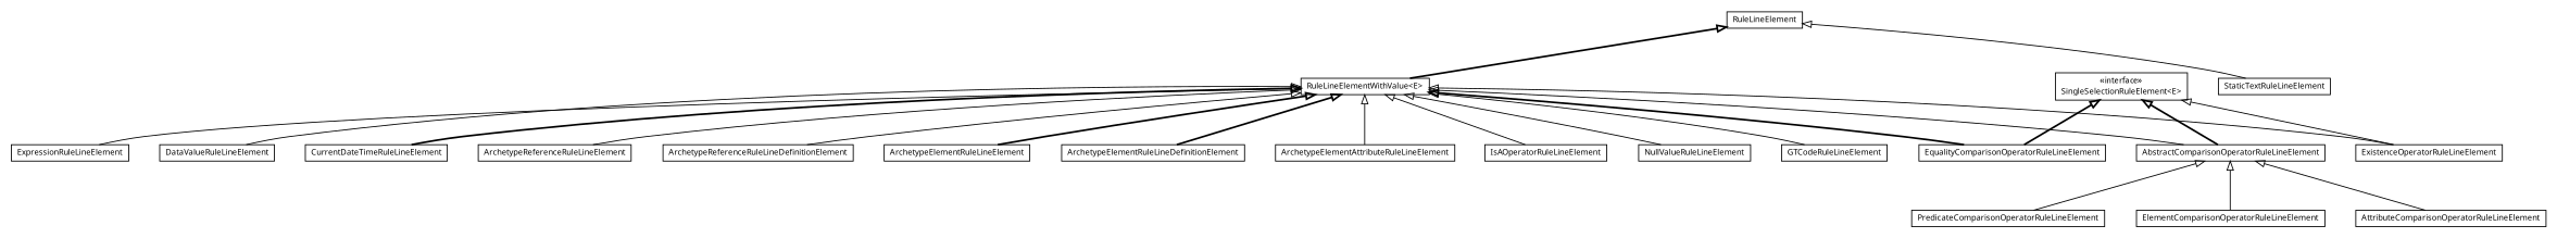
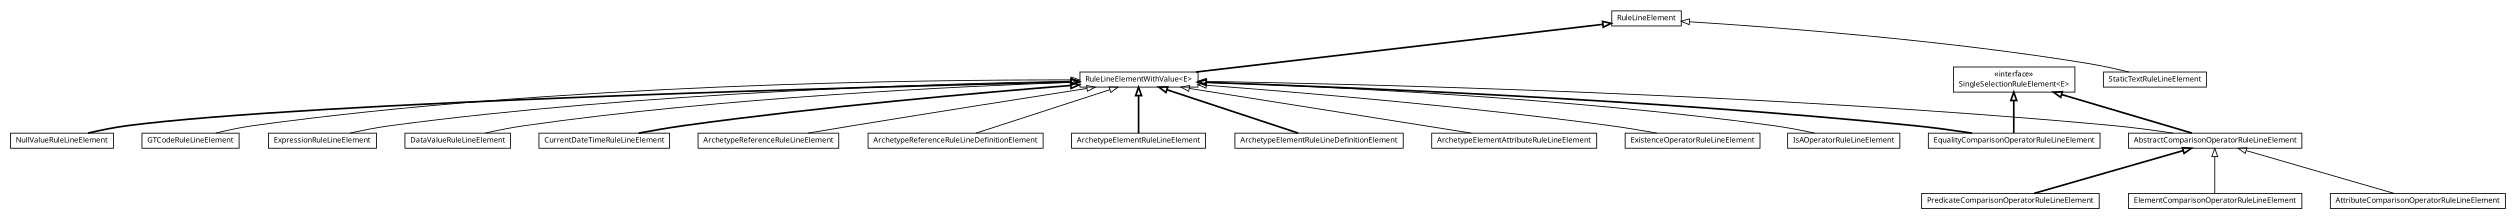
  digraph {
    fontname="Fira Sans"
    nodesep=0.25
    ranksep=0.5
    node [fontcolor=black fontname="Fira Sans" fontsize=9.0 shape=plaintext]
    edge [arrowtail=empty dir=back fontname="Fira Sans" fontsize=10 headport=p labelfontname="Trebuchet MS" labelfontsize=10 style=solid tailport=p]
    n1 [label=<<table title="se.cambio.cds.gdl.model.readable.rule.lines.elements.StaticTextRuleLineElement" border="0" cellborder="1" cellspacing="0" cellpadding="2" port="p" href="./StaticTextRuleLineElement.html"> 		<tr><td><table border="0" cellspacing="0" cellpadding="1"> <tr><td align="center" balign="center"><font face="Trebuchet MS"> StaticTextRuleLineElement </font></td></tr> 		</table></td></tr> 		</table>>]
    n2 [label=<<table title="se.cambio.cds.gdl.model.readable.rule.lines.elements.SingleSelectionRuleElement" border="0" cellborder="1" cellspacing="0" cellpadding="2" port="p" href="./SingleSelectionRuleElement.html"> 		<tr><td><table border="0" cellspacing="0" cellpadding="1"> <tr><td align="center" balign="center"> &#171;interface&#187; </td></tr> <tr><td align="center" balign="center"><font face="Trebuchet MS"> SingleSelectionRuleElement&lt;E&gt; </font></td></tr> 		</table></td></tr> 		</table>>]
    n3 [label=<<table title="se.cambio.cds.gdl.model.readable.rule.lines.elements.ExistenceOperatorRuleLineElement" border="0" cellborder="1" cellspacing="0" cellpadding="2" port="p" href="./ExistenceOperatorRuleLineElement.html"> 		<tr><td><table border="0" cellspacing="0" cellpadding="1"> <tr><td align="center" balign="center"><font face="Trebuchet MS"> ExistenceOperatorRuleLineElement </font></td></tr> 		</table></td></tr> 		</table>>]
    n4 [label=<<table title="se.cambio.cds.gdl.model.readable.rule.lines.elements.EqualityComparisonOperatorRuleLineElement" border="0" cellborder="1" cellspacing="0" cellpadding="2" port="p" href="./EqualityComparisonOperatorRuleLineElement.html"> 		<tr><td><table border="0" cellspacing="0" cellpadding="1"> <tr><td align="center" balign="center"><font face="Trebuchet MS"> EqualityComparisonOperatorRuleLineElement </font></td></tr> 		</table></td></tr> 		</table>>]
    n5 [label=<<table title="se.cambio.cds.gdl.model.readable.rule.lines.elements.AbstractComparisonOperatorRuleLineElement" border="0" cellborder="1" cellspacing="0" cellpadding="2" port="p" href="./AbstractComparisonOperatorRuleLineElement.html"> 		<tr><td><table border="0" cellspacing="0" cellpadding="1"> <tr><td align="center" balign="center"><font face="Trebuchet MS"> AbstractComparisonOperatorRuleLineElement </font></td></tr> 		</table></td></tr> 		</table>>]
    n6 [label=<<table title="se.cambio.cds.gdl.model.readable.rule.lines.elements.IsAOperatorRuleLineElement" border="0" cellborder="1" cellspacing="0" cellpadding="2" port="p" href="./IsAOperatorRuleLineElement.html"> 		<tr><td><table border="0" cellspacing="0" cellpadding="1"> <tr><td align="center" balign="center"><font face="Trebuchet MS"> IsAOperatorRuleLineElement </font></td></tr> 		</table></td></tr> 		</table>>]
    n7 [label=<<table title="se.cambio.cds.gdl.model.readable.rule.lines.elements.PredicateComparisonOperatorRuleLineElement" border="0" cellborder="1" cellspacing="0" cellpadding="2" port="p" href="./PredicateComparisonOperatorRuleLineElement.html"> 		<tr><td><table border="0" cellspacing="0" cellpadding="1"> <tr><td align="center" balign="center"><font face="Trebuchet MS"> PredicateComparisonOperatorRuleLineElement </font></td></tr> 		</table></td></tr> 		</table>>]
    n8 [label=<<table title="se.cambio.cds.gdl.model.readable.rule.lines.elements.ElementComparisonOperatorRuleLineElement" border="0" cellborder="1" cellspacing="0" cellpadding="2" port="p" href="./ElementComparisonOperatorRuleLineElement.html"> 		<tr><td><table border="0" cellspacing="0" cellpadding="1"> <tr><td align="center" balign="center"><font face="Trebuchet MS"> ElementComparisonOperatorRuleLineElement </font></td></tr> 		</table></td></tr> 		</table>>]
    n9 [label=<<table title="se.cambio.cds.gdl.model.readable.rule.lines.elements.AttributeComparisonOperatorRuleLineElement" border="0" cellborder="1" cellspacing="0" cellpadding="2" port="p" href="./AttributeComparisonOperatorRuleLineElement.html"> 		<tr><td><table border="0" cellspacing="0" cellpadding="1"> <tr><td align="center" balign="center"><font face="Trebuchet MS"> AttributeComparisonOperatorRuleLineElement </font></td></tr> 		</table></td></tr> 		</table>>]
    n10 [label=<<table title="se.cambio.cds.gdl.model.readable.rule.lines.elements.RuleLineElementWithValue" border="0" cellborder="1" cellspacing="0" cellpadding="2" port="p" href="./RuleLineElementWithValue.html"> 		<tr><td><table border="0" cellspacing="0" cellpadding="1"> <tr><td align="center" balign="center"><font face="Trebuchet MS"> RuleLineElementWithValue&lt;E&gt; </font></td></tr> 		</table></td></tr> 		</table>>]
    n11 [label=<<table title="se.cambio.cds.gdl.model.readable.rule.lines.elements.NullValueRuleLineElement" border="0" cellborder="1" cellspacing="0" cellpadding="2" port="p" href="./NullValueRuleLineElement.html"> 		<tr><td><table border="0" cellspacing="0" cellpadding="1"> <tr><td align="center" balign="center"><font face="Trebuchet MS"> NullValueRuleLineElement </font></td></tr> 		</table></td></tr> 		</table>>]
    n12 [label=<<table title="se.cambio.cds.gdl.model.readable.rule.lines.elements.GTCodeRuleLineElement" border="0" cellborder="1" cellspacing="0" cellpadding="2" port="p" href="./GTCodeRuleLineElement.html"> 		<tr><td><table border="0" cellspacing="0" cellpadding="1"> <tr><td align="center" balign="center"><font face="Trebuchet MS"> GTCodeRuleLineElement </font></td></tr> 		</table></td></tr> 		</table>>]
    n13 [label=<<table title="se.cambio.cds.gdl.model.readable.rule.lines.elements.ExpressionRuleLineElement" border="0" cellborder="1" cellspacing="0" cellpadding="2" port="p" href="./ExpressionRuleLineElement.html"> 		<tr><td><table border="0" cellspacing="0" cellpadding="1"> <tr><td align="center" balign="center"><font face="Trebuchet MS"> ExpressionRuleLineElement </font></td></tr> 		</table></td></tr> 		</table>>]
    n14 [label=<<table title="se.cambio.cds.gdl.model.readable.rule.lines.elements.DataValueRuleLineElement" border="0" cellborder="1" cellspacing="0" cellpadding="2" port="p" href="./DataValueRuleLineElement.html"> 		<tr><td><table border="0" cellspacing="0" cellpadding="1"> <tr><td align="center" balign="center"><font face="Trebuchet MS"> DataValueRuleLineElement </font></td></tr> 		</table></td></tr> 		</table>>]
    n15 [label=<<table title="se.cambio.cds.gdl.model.readable.rule.lines.elements.CurrentDateTimeRuleLineElement" border="0" cellborder="1" cellspacing="0" cellpadding="2" port="p" href="./CurrentDateTimeRuleLineElement.html"> 		<tr><td><table border="0" cellspacing="0" cellpadding="1"> <tr><td align="center" balign="center"><font face="Trebuchet MS"> CurrentDateTimeRuleLineElement </font></td></tr> 		</table></td></tr> 		</table>>]
    n16 [label=<<table title="se.cambio.cds.gdl.model.readable.rule.lines.elements.ArchetypeReferenceRuleLineElement" border="0" cellborder="1" cellspacing="0" cellpadding="2" port="p" href="./ArchetypeReferenceRuleLineElement.html"> 		<tr><td><table border="0" cellspacing="0" cellpadding="1"> <tr><td align="center" balign="center"><font face="Trebuchet MS"> ArchetypeReferenceRuleLineElement </font></td></tr> 		</table></td></tr> 		</table>>]
    n17 [label=<<table title="se.cambio.cds.gdl.model.readable.rule.lines.elements.ArchetypeReferenceRuleLineDefinitionElement" border="0" cellborder="1" cellspacing="0" cellpadding="2" port="p" href="./ArchetypeReferenceRuleLineDefinitionElement.html"> 		<tr><td><table border="0" cellspacing="0" cellpadding="1"> <tr><td align="center" balign="center"><font face="Trebuchet MS"> ArchetypeReferenceRuleLineDefinitionElement </font></td></tr> 		</table></td></tr> 		</table>>]
    n18 [label=<<table title="se.cambio.cds.gdl.model.readable.rule.lines.elements.ArchetypeElementRuleLineElement" border="0" cellborder="1" cellspacing="0" cellpadding="2" port="p" href="./ArchetypeElementRuleLineElement.html"> 		<tr><td><table border="0" cellspacing="0" cellpadding="1"> <tr><td align="center" balign="center"><font face="Trebuchet MS"> ArchetypeElementRuleLineElement </font></td></tr> 		</table></td></tr> 		</table>>]
    n19 [label=<<table title="se.cambio.cds.gdl.model.readable.rule.lines.elements.ArchetypeElementRuleLineDefinitionElement" border="0" cellborder="1" cellspacing="0" cellpadding="2" port="p" href="./ArchetypeElementRuleLineDefinitionElement.html"> 		<tr><td><table border="0" cellspacing="0" cellpadding="1"> <tr><td align="center" balign="center"><font face="Trebuchet MS"> ArchetypeElementRuleLineDefinitionElement </font></td></tr> 		</table></td></tr> 		</table>>]
    n20 [label=<<table title="se.cambio.cds.gdl.model.readable.rule.lines.elements.ArchetypeElementAttributeRuleLineElement" border="0" cellborder="1" cellspacing="0" cellpadding="2" port="p" href="./ArchetypeElementAttributeRuleLineElement.html"> 		<tr><td><table border="0" cellspacing="0" cellpadding="1"> <tr><td align="center" balign="center"><font face="Trebuchet MS"> ArchetypeElementAttributeRuleLineElement </font></td></tr> 		</table></td></tr> 		</table>>]
    n21 [label=<<table title="se.cambio.cds.gdl.model.readable.rule.lines.elements.RuleLineElement" border="0" cellborder="1" cellspacing="0" cellpadding="2" port="p" href="./RuleLineElement.html"> 		<tr><td><table border="0" cellspacing="0" cellpadding="1"> <tr><td align="center" balign="center"><font face="Trebuchet MS"> RuleLineElement </font></td></tr> 		</table></td></tr> 		</table>>]
-   n2 -> n3
    n2 -> n4 [style=bold]
    n2 -> n5 [style=bold]
-   n5 -> n7
+   n5 -> n7 [style=bold]
    n5 -> n8
    n5 -> n9
    n10 -> n3
    n10 -> n4 [style=bold]
    n10 -> n5
    n10 -> n6
-   n10 -> n11
+   n10 -> n11 [style=bold]
    n10 -> n12
    n10 -> n13
    n10 -> n14
    n10 -> n15 [style=bold]
    n10 -> n16
    n10 -> n17
    n10 -> n18 [style=bold]
    n10 -> n19 [style=bold]
    n10 -> n20
    n21 -> n1
    n21 -> n10 [style=bold]
  }
